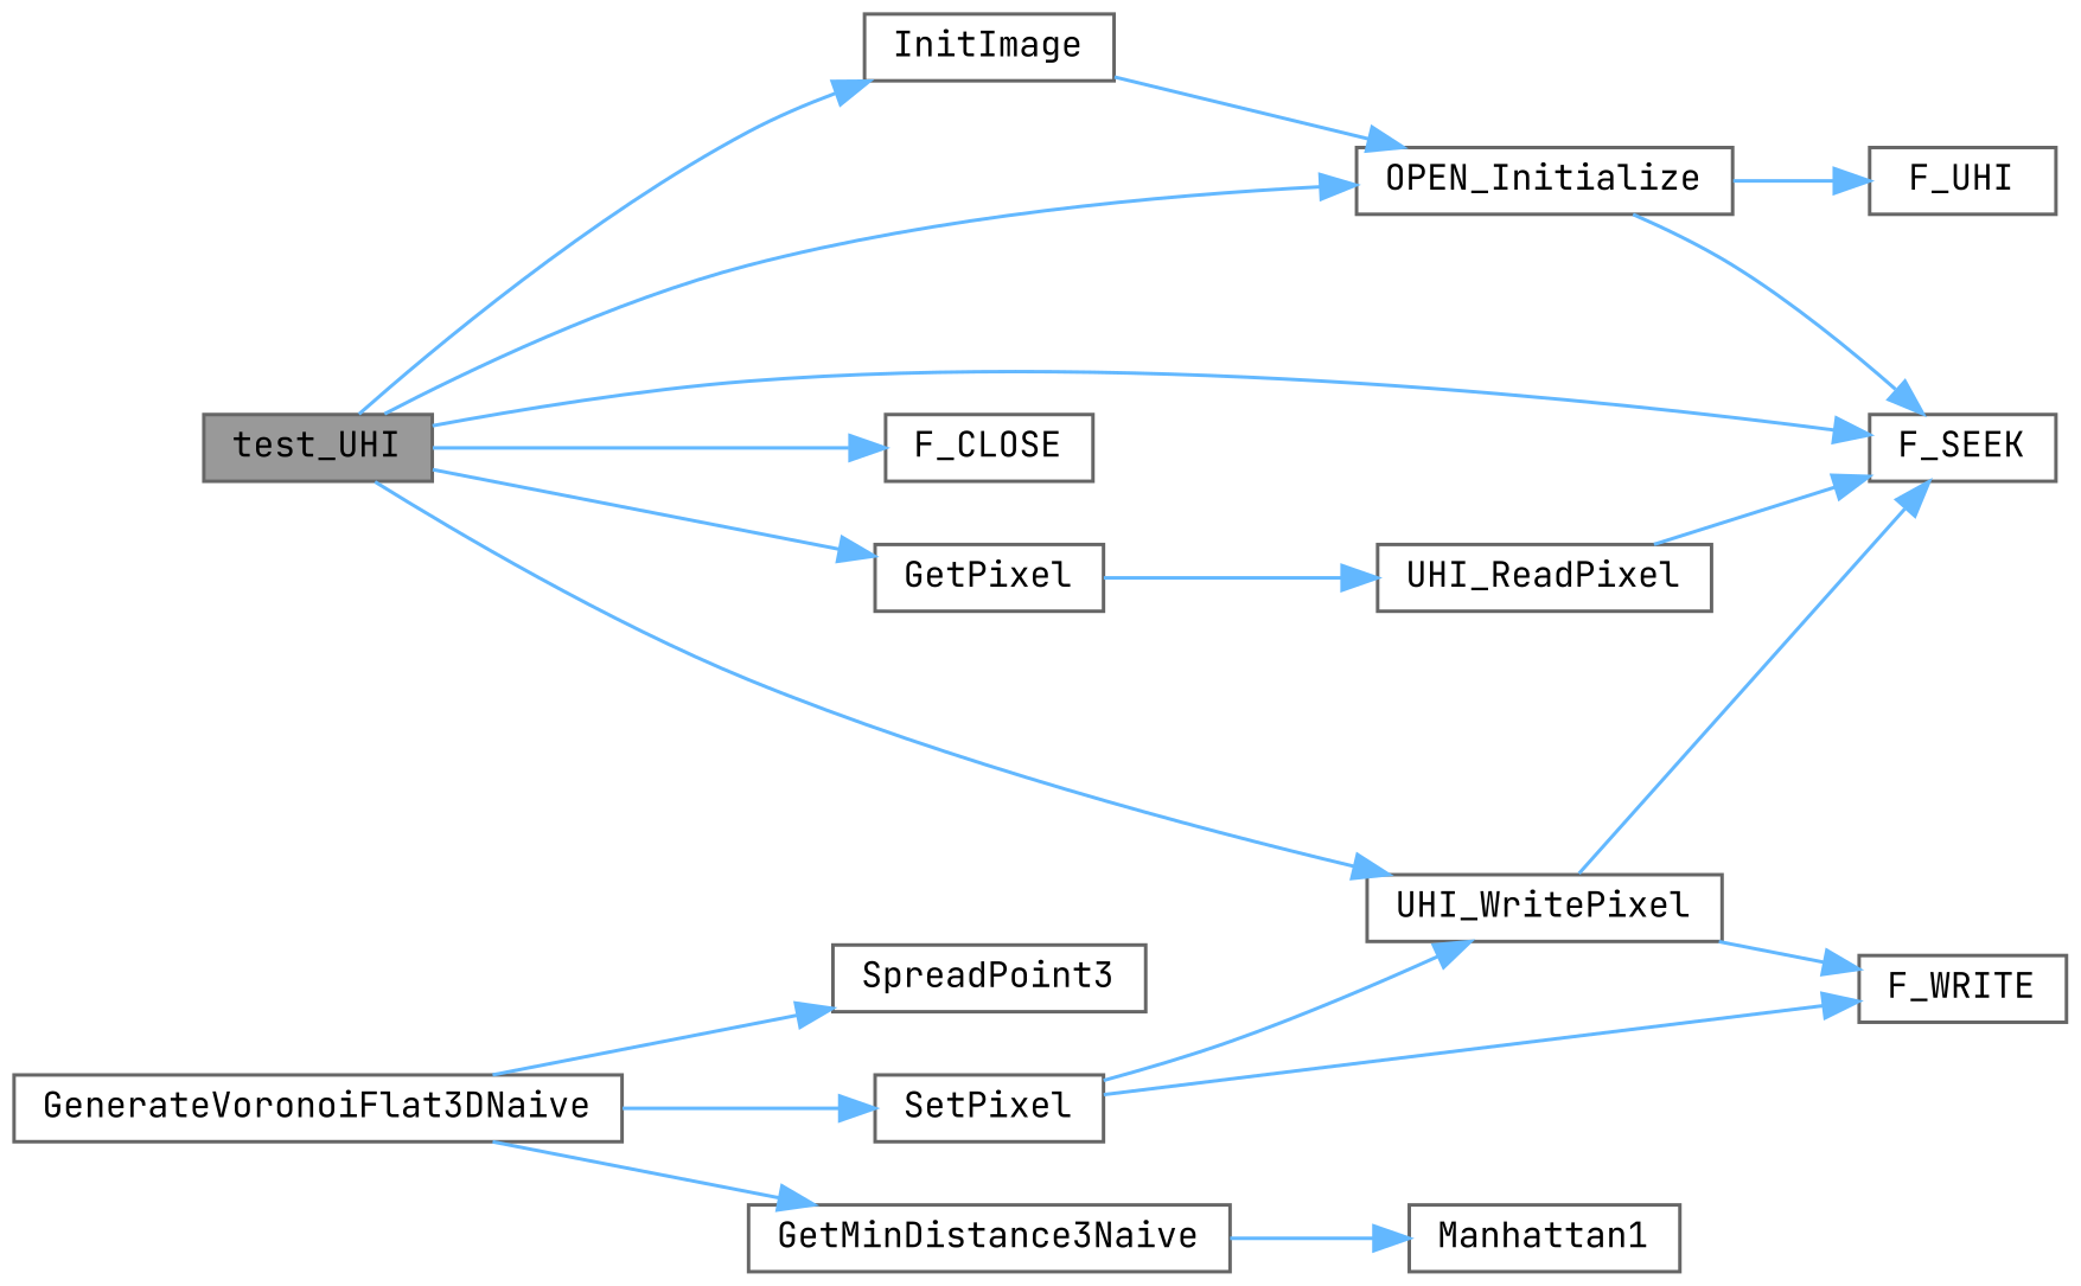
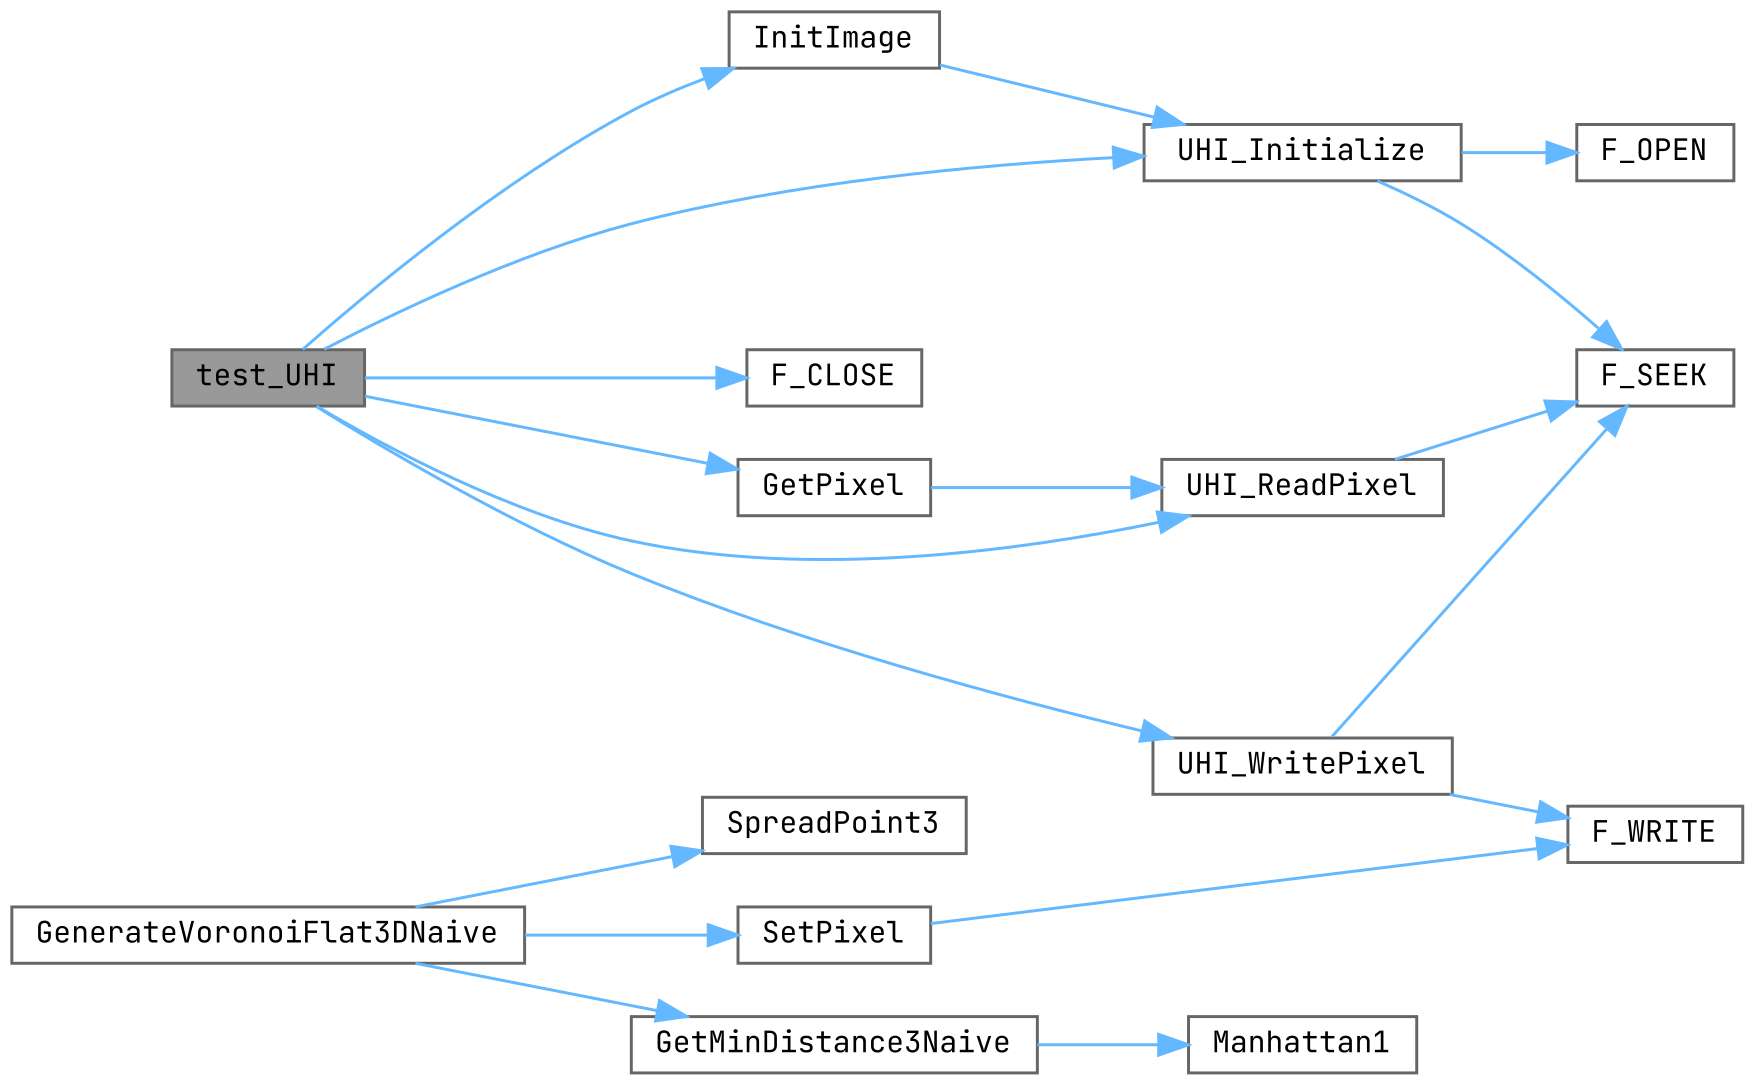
  digraph {
    fontname="JetBrains Mono"
    rankdir=LR
    node [color=grey40 fillcolor=white fontname="JetBrains Mono" fontsize=10 shape=box style=filled]
    edge [color=steelblue1 fontname="JetBrains Mono" fontsize=10 labelfontname=Helvetica labelfontsize=10 style=solid]
    n1 [color=gray40 fillcolor=grey60 fontcolor=black height=0.2 label=test_UHI width=0.4]
    n2 [height=0.2 label=F_CLOSE width=0.4]
    n3 [height=0.2 label=UHI_WritePixel width=0.4]
    n4 [height=0.2 label=GetPixel width=0.4]
    n5 [height=0.2 label=UHI_ReadPixel width=0.4]
    n6 [height=0.2 label=InitImage width=0.4]
-   n7 [height=0.2 label=OPEN_Initialize width=0.4]
+   n7 [height=0.2 label=UHI_Initialize width=0.4]
    n8 [height=0.2 label=GenerateVoronoiFlat3DNaive width=0.4]
    n9 [height=0.2 label=GetMinDistance3Naive width=0.4]
    n10 [height=0.2 label=SetPixel width=0.4]
    n11 [height=0.2 label=SpreadPoint3 width=0.4]
    n12 [height=0.2 label=F_SEEK width=0.4]
    n13 [height=0.2 label=F_WRITE width=0.4]
-   n14 [height=0.2 label=F_UHI width=0.4]
+   n14 [height=0.2 label=F_OPEN width=0.4]
    n15 [height=0.2 label=Manhattan1 width=0.4]
    n1 -> n2
    n1 -> n3
    n1 -> n4
-   n1 -> n12
+   n1 -> n5
    n1 -> n6
    n1 -> n7
    n3 -> n12
    n3 -> n13
    n4 -> n5
    n5 -> n12
    n6 -> n7
    n7 -> n12
    n7 -> n14
    n8 -> n9
    n8 -> n10
    n8 -> n11
    n9 -> n15
-   n10 -> n3
    n10 -> n13
  }
